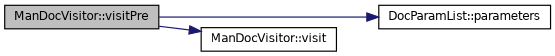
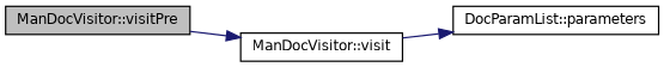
  digraph {
    rankdir=LR
    node [color=black fillcolor=white fontname=Helvetica fontsize=10 shape=record style=filled]
    edge [color=midnightblue fontname=Helvetica fontsize=10 labelfontname=Helvetica labelfontsize=10 style=solid]
    n1 [fillcolor=grey75 fontcolor=black height=0.2 label="ManDocVisitor::visitPre" width=0.4]
    n2 [height=0.2 label="DocParamList::parameters" width=0.4]
    n3 [height=0.2 label="ManDocVisitor::visit" width=0.4]
-   n1 -> n2
+   n3 -> n2
    n1 -> n3
  }
